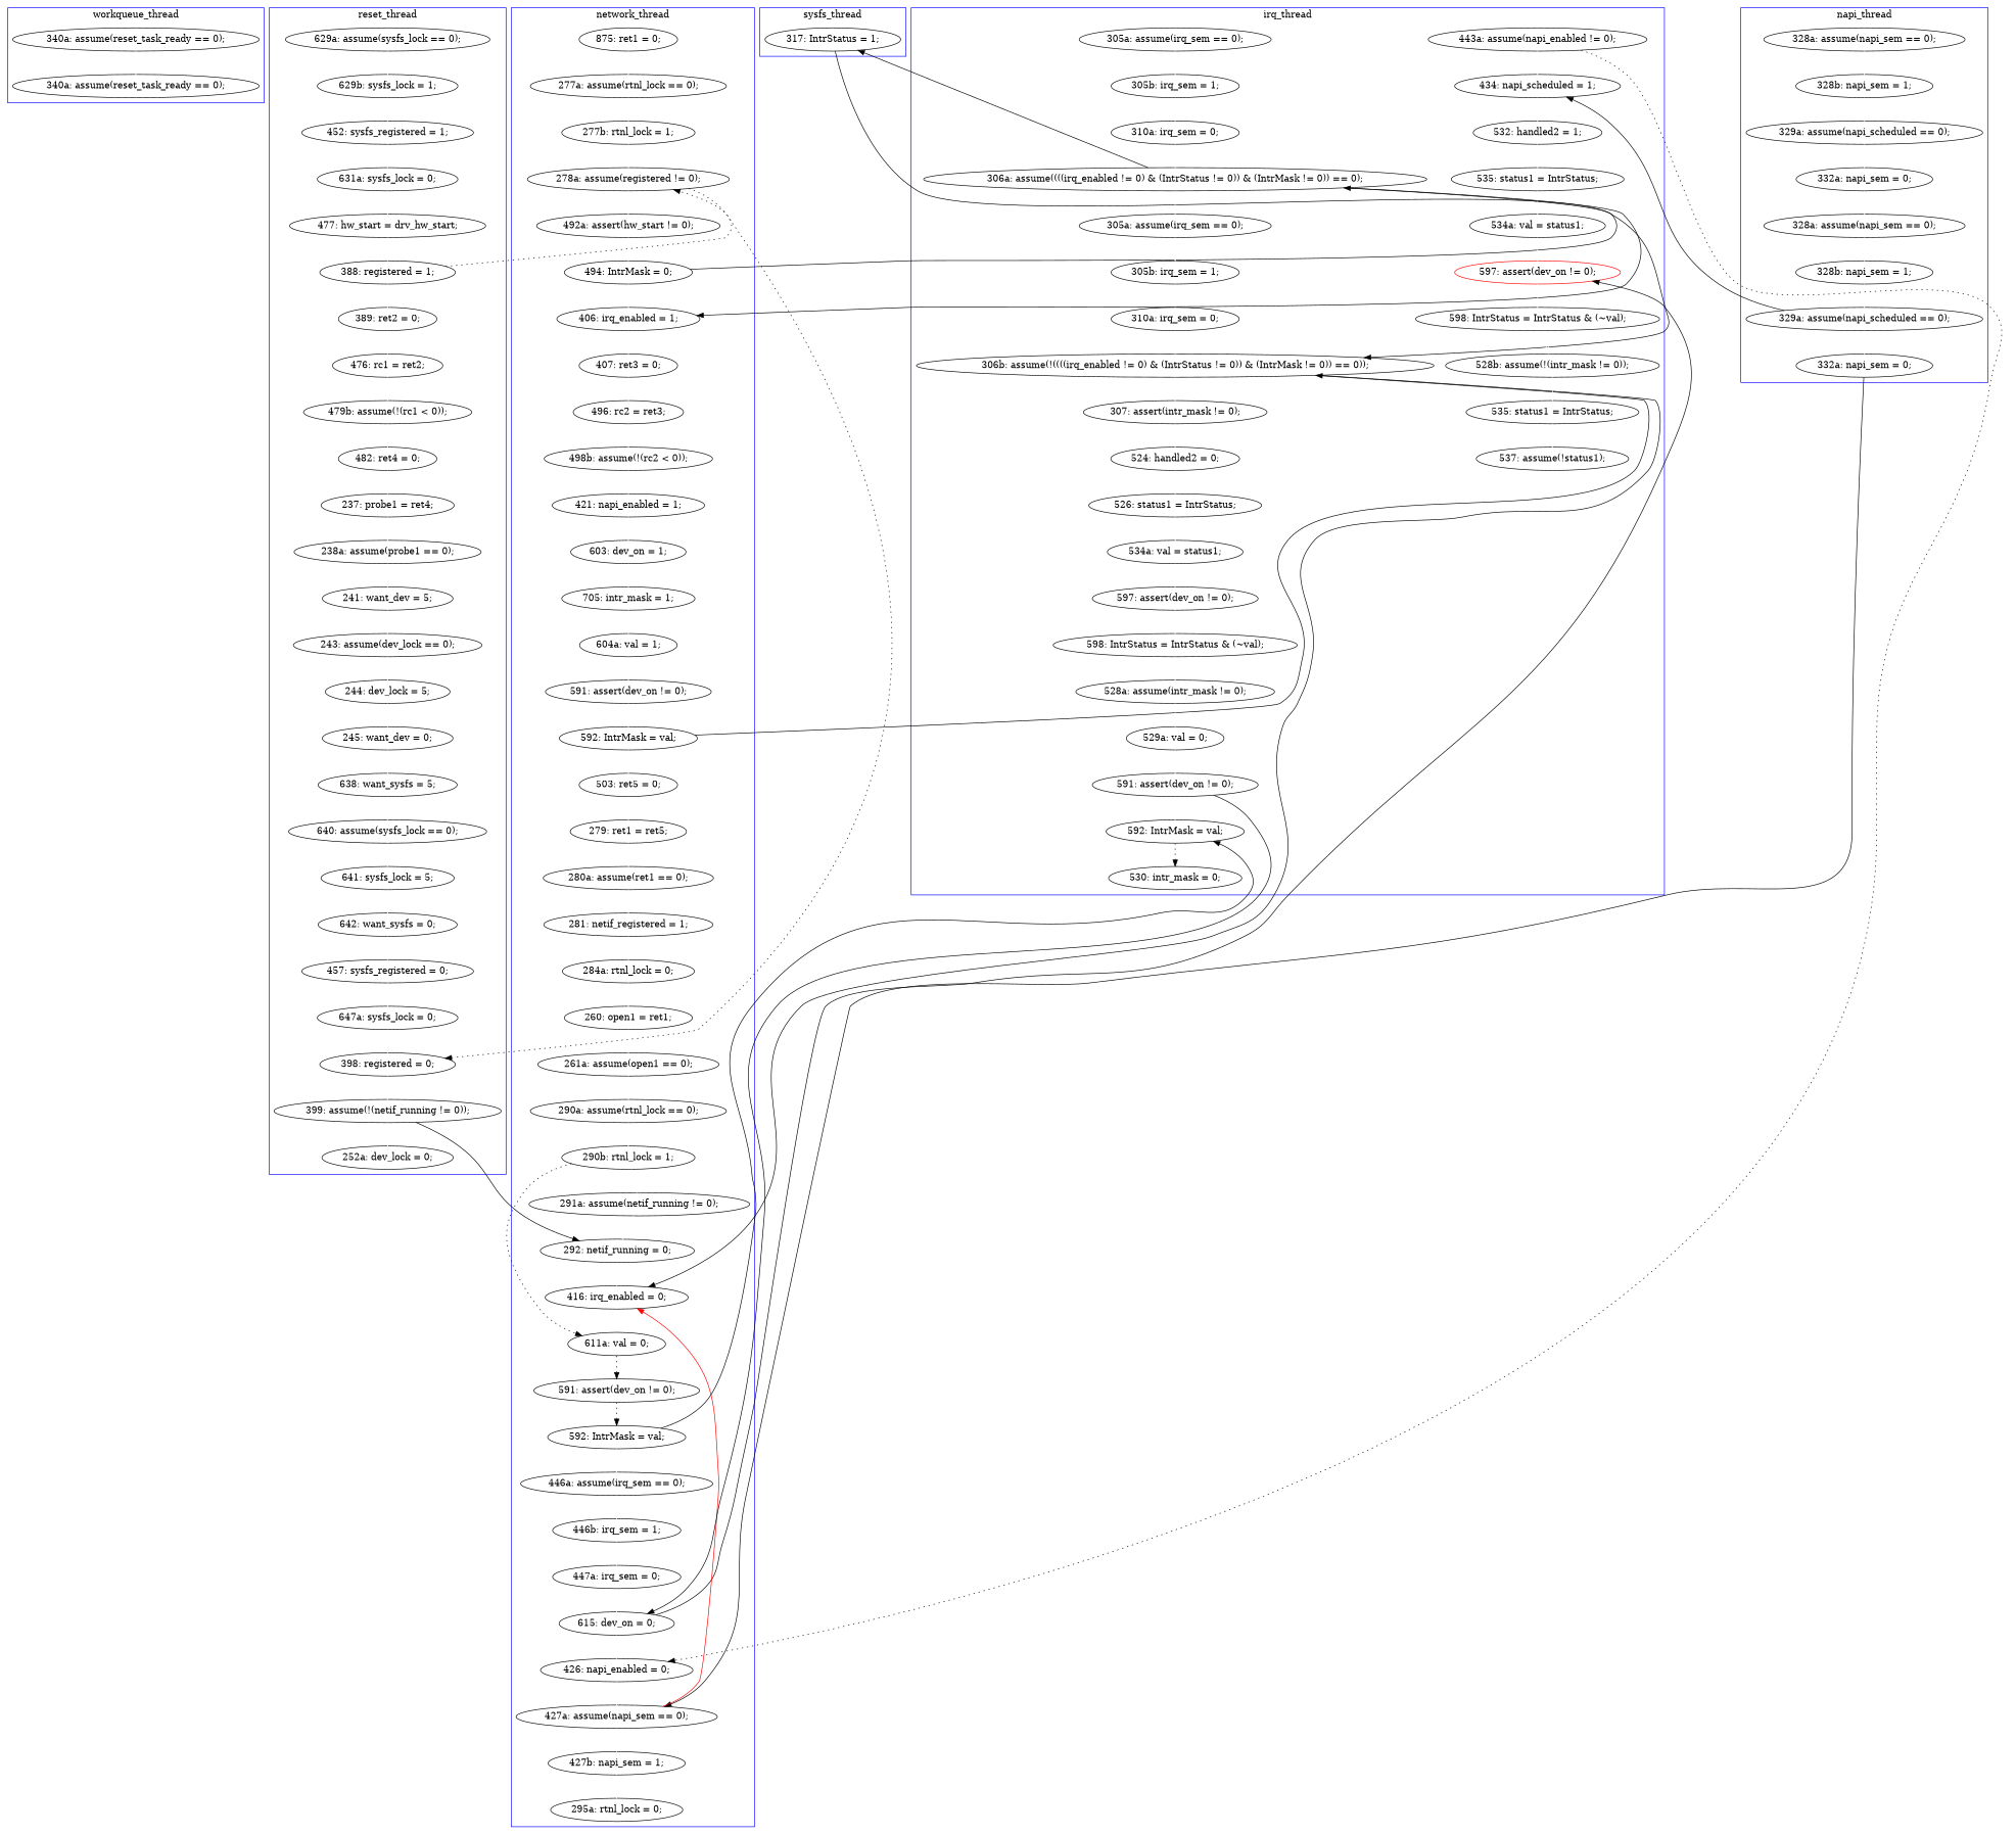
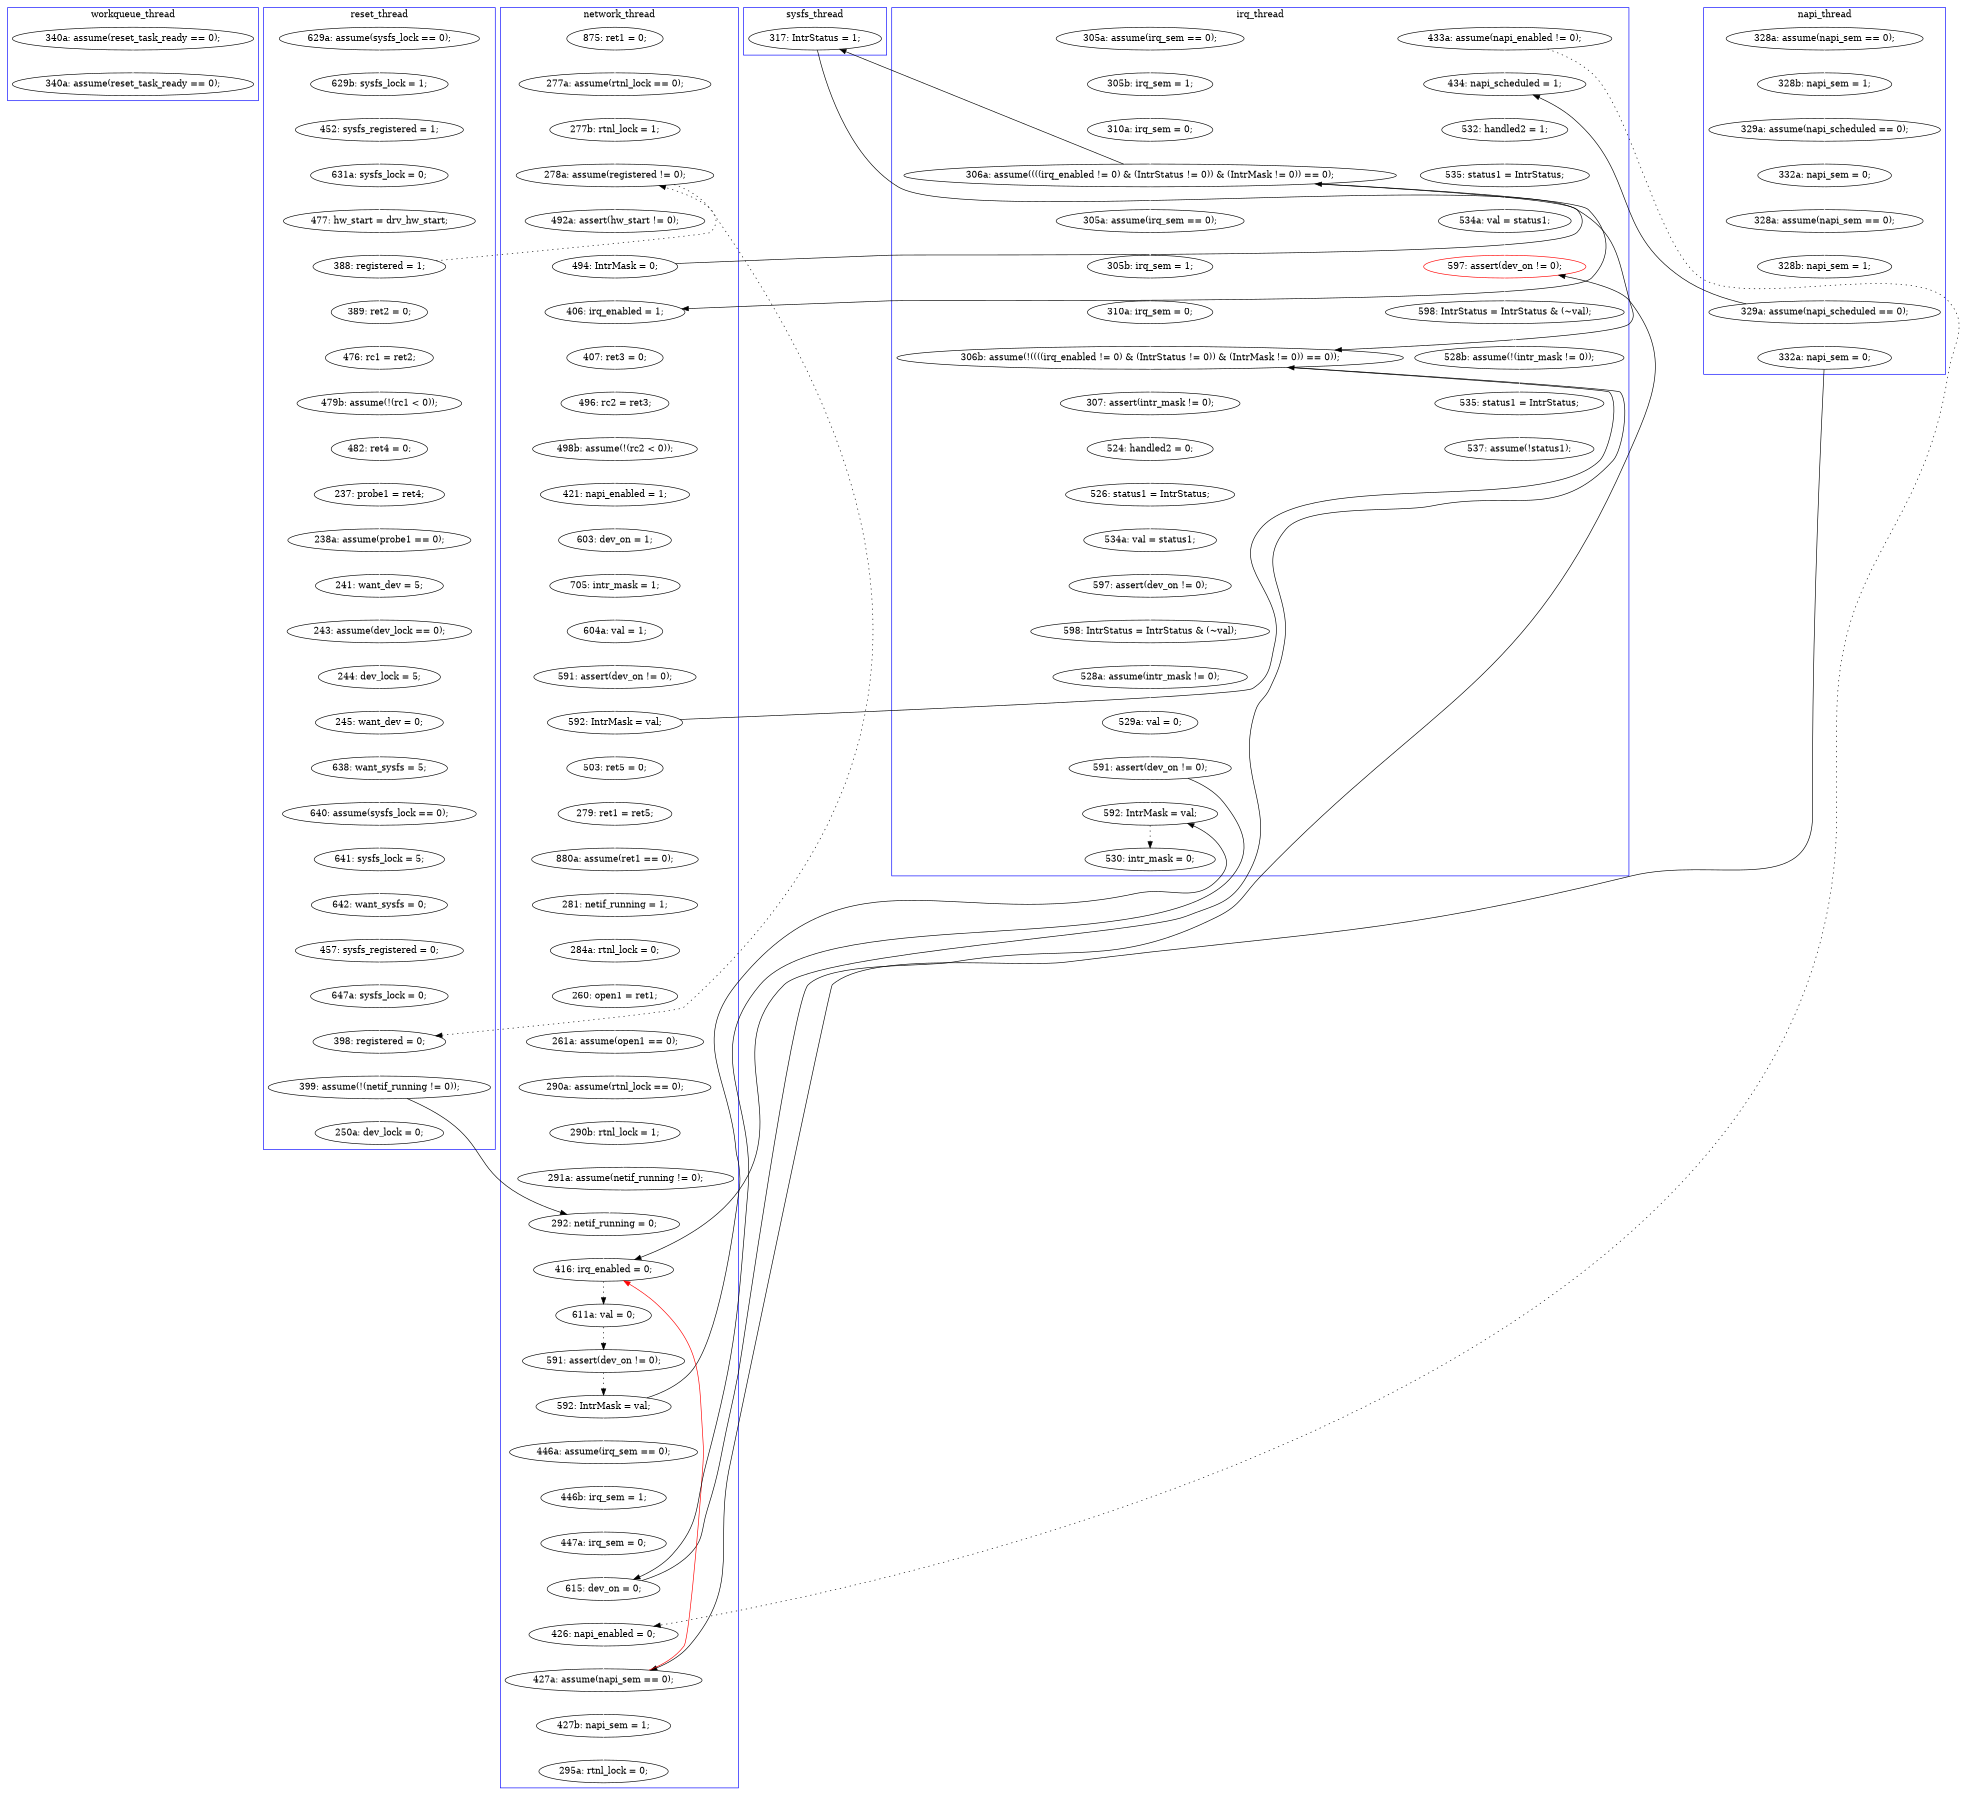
  digraph {
    edge [color=white style=solid]
    n1 [label="340a: assume(reset_task_ready == 0);"]
    n2 [label="340a: assume(reset_task_ready == 0);"]
    n3 [label="329a: assume(napi_scheduled == 0);"]
    n4 [label="329a: assume(napi_scheduled == 0);"]
    n5 [label="332a: napi_sem = 0;"]
    n6 [label="328a: assume(napi_sem == 0);"]
    n7 [label="328b: napi_sem = 1;"]
    n8 [label="332a: napi_sem = 0;"]
    n9 [label="328b: napi_sem = 1;"]
    n10 [label="328a: assume(napi_sem == 0);"]
    n11 [label="317: IntrStatus = 1;"]
    n12 [label="406: irq_enabled = 1;"]
    n13 [label="407: ret3 = 0;"]
    n14 [label="447a: irq_sem = 0;"]
    n15 [label="615: dev_on = 0;"]
    n16 [label="284a: rtnl_lock = 0;"]
    n17 [label="260: open1 = ret1;"]
    n18 [label="416: irq_enabled = 0;"]
    n19 [label="494: IntrMask = 0;"]
    n20 [label="611a: val = 0;"]
    n21 [label="591: assert(dev_on != 0);"]
    n22 [label="278a: assume(registered != 0);"]
    n23 [label="421: napi_enabled = 1;"]
    n24 [label="603: dev_on = 1;"]
    n25 [label="277a: assume(rtnl_lock == 0);"]
    n26 [label="277b: rtnl_lock = 1;"]
    n27 [label="705: intr_mask = 1;"]
    n28 [label="592: IntrMask = val;"]
    n29 [label="503: ret5 = 0;"]
    n30 [label="498b: assume(!(rc2 < 0));"]
    n31 [label="492a: assert(hw_start != 0);"]
-   n32 [label="281: netif_registered = 1;"]
+   n32 [label="281: netif_running = 1;"]
    n33 [label="279: ret1 = ret5;"]
    n34 [label="426: napi_enabled = 0;"]
    n35 [label="290b: rtnl_lock = 1;"]
    n36 [label="291a: assume(netif_running != 0);"]
    n37 [label="592: IntrMask = val;"]
    n38 [label="290a: assume(rtnl_lock == 0);"]
-   n39 [label="280a: assume(ret1 == 0);"]
+   n39 [label="880a: assume(ret1 == 0);"]
    n40 [label="261a: assume(open1 == 0);"]
    n41 [label="427b: napi_sem = 1;"]
    n42 [label="295a: rtnl_lock = 0;"]
    n43 [label="446a: assume(irq_sem == 0);"]
    n44 [label="427a: assume(napi_sem == 0);"]
    n45 [label="292: netif_running = 0;"]
    n46 [label="604a: val = 1;"]
    n47 [label="591: assert(dev_on != 0);"]
    n48 [label="496: rc2 = ret3;"]
    n49 [label="875: ret1 = 0;"]
    n50 [label="446b: irq_sem = 1;"]
    n51 [label="434: napi_scheduled = 1;"]
    n52 [label="305b: irq_sem = 1;"]
    n53 [label="310a: irq_sem = 0;"]
    n54 [label="597: assert(dev_on != 0);"]
    n55 [label="598: IntrStatus = IntrStatus & (~val);"]
    n56 [label="535: status1 = IntrStatus;"]
    n57 [label="534a: val = status1;"]
    n58 [label="526: status1 = IntrStatus;"]
    n59 [label="534a: val = status1;"]
    n60 [label="306b: assume(!((((irq_enabled != 0) & (IntrStatus != 0)) & (IntrMask != 0)) == 0));"]
-   n61 [label="443a: assume(napi_enabled != 0);"]
+   n61 [label="433a: assume(napi_enabled != 0);"]
    n62 [label="591: assert(dev_on != 0);"]
    n63 [label="592: IntrMask = val;"]
    n64 [label="528b: assume(!(intr_mask != 0));"]
    n65 [label="535: status1 = IntrStatus;"]
    n66 [label="306a: assume((((irq_enabled != 0) & (IntrStatus != 0)) & (IntrMask != 0)) == 0);"]
    n67 [label="528a: assume(intr_mask != 0);"]
    n68 [label="529a: val = 0;"]
    n69 [label="305b: irq_sem = 1;"]
    n70 [label="310a: irq_sem = 0;"]
    n71 [label="307: assert(intr_mask != 0);"]
    n72 [label="305a: assume(irq_sem == 0);"]
    n73 [label="524: handled2 = 0;"]
    n74 [label="305a: assume(irq_sem == 0);"]
    n75 [label="532: handled2 = 1;"]
    n76 [color=red label="597: assert(dev_on != 0);"]
    n77 [label="598: IntrStatus = IntrStatus & (~val);"]
    n78 [label="537: assume(!status1);"]
    n79 [label="530: intr_mask = 0;"]
    n80 [label="476: rc1 = ret2;"]
    n81 [label="479b: assume(!(rc1 < 0));"]
    n82 [label="398: registered = 0;"]
    n83 [label="640: assume(sysfs_lock == 0);"]
    n84 [label="641: sysfs_lock = 5;"]
    n85 [label="241: want_dev = 5;"]
    n86 [label="243: assume(dev_lock == 0);"]
    n87 [label="244: dev_lock = 5;"]
    n88 [label="482: ret4 = 0;"]
    n89 [label="647a: sysfs_lock = 0;"]
    n90 [label="399: assume(!(netif_running != 0));"]
-   n91 [label="252a: dev_lock = 0;"]
+   n91 [label="250a: dev_lock = 0;"]
    n92 [label="477: hw_start = drv_hw_start;"]
    n93 [label="388: registered = 1;"]
    n94 [label="629b: sysfs_lock = 1;"]
    n95 [label="452: sysfs_registered = 1;"]
    n96 [label="642: want_sysfs = 0;"]
    n97 [label="237: probe1 = ret4;"]
    n98 [label="238a: assume(probe1 == 0);"]
    n99 [label="389: ret2 = 0;"]
    n100 [label="457: sysfs_registered = 0;"]
    n101 [label="245: want_dev = 0;"]
    n102 [label="638: want_sysfs = 5;"]
    n103 [label="631a: sysfs_lock = 0;"]
    n104 [label="629a: assume(sysfs_lock == 0);"]
    subgraph cluster_1 {
      color=blue
      label=workqueue_thread
      n1
      n2
    }
    subgraph cluster_2 {
      color=blue
      label=napi_thread
      n3
      n4
      n5
      n6
      n7
      n8
      n9
      n10
    }
    subgraph cluster_3 {
      color=blue
      label=sysfs_thread
      n11
    }
    subgraph cluster_4 {
      color=blue
      label=network_thread
      n12
      n13
      n14
      n15
      n16
      n17
      n18
      n19
      n20
      n21
      n22
      n23
      n24
      n25
      n26
      n27
      n28
      n29
      n30
      n31
      n32
      n33
      n34
      n35
      n36
      n37
      n38
      n39
      n40
      n41
      n42
      n43
      n44
      n45
      n46
      n47
      n48
      n49
      n50
    }
    subgraph cluster_5 {
      color=blue
      label=irq_thread
      n51
      n52
      n53
      n54
      n55
      n56
      n57
      n58
      n59
      n60
      n61
      n62
      n63
      n64
      n65
      n66
      n67
      n68
      n69
      n70
      n71
      n72
      n73
      n74
      n75
      n76
      n77
      n78
      n79
    }
    subgraph cluster_6 {
      color=blue
      label=reset_thread
      n80
      n81
      n82
      n83
      n84
      n85
      n86
      n87
      n88
      n89
      n90
      n91
      n92
      n93
      n94
      n95
      n96
      n97
      n98
      n99
      n100
      n101
      n102
      n103
      n104
    }
    n1 -> n2
    n3 -> n8
    n3 -> n51 [color=black constraint=false]
    n4 -> n5
    n5 -> n6
    n6 -> n7
    n7 -> n3
    n8 -> n44 [color=black constraint=false]
    n9 -> n4
    n10 -> n9
    n11 -> n60 [color=black constraint=false]
    n12 -> n13
    n13 -> n48
    n14 -> n15
    n15 -> n34
    n15 -> n76 [color=black constraint=false]
    n16 -> n17
    n17 -> n40
-   n35 -> n20 [color=black style=dotted]
+   n18 -> n20 [color=black style=dotted]
    n19 -> n12
    n19 -> n66 [color=black constraint=false]
    n20 -> n21 [color=black style=dotted]
    n21 -> n37 [color=black style=dotted]
    n22 -> n31
    n22 -> n82 [color=black constraint=false style=dotted]
    n23 -> n24
    n24 -> n27
    n25 -> n26
    n26 -> n22
    n27 -> n46
    n28 -> n29
    n28 -> n60 [color=black constraint=false]
    n29 -> n33
    n30 -> n23
    n31 -> n19
    n32 -> n16
    n33 -> n39
    n34 -> n44
    n35 -> n36
    n36 -> n45
    n37 -> n43
    n37 -> n63 [color=black constraint=false]
    n38 -> n35
    n39 -> n32
    n40 -> n38
    n41 -> n42
    n43 -> n50
    n44 -> n18 [color=red constraint=false]
    n44 -> n41
    n45 -> n18
    n46 -> n47
    n47 -> n28
    n48 -> n30
    n49 -> n25
    n50 -> n14
    n51 -> n75
    n52 -> n53
    n53 -> n60
    n54 -> n55
    n55 -> n67
    n56 -> n57
    n57 -> n76
    n58 -> n59
    n59 -> n54
    n60 -> n18 [color=black constraint=false]
    n60 -> n71
    n61 -> n34 [color=black constraint=false style=dotted]
    n61 -> n51
    n62 -> n15 [color=black constraint=false]
    n62 -> n63
    n63 -> n79 [color=black style=dotted]
    n64 -> n65
    n65 -> n78
    n66 -> n11 [color=black constraint=false]
    n66 -> n12 [color=black constraint=false]
    n66 -> n74
    n67 -> n68
    n68 -> n62
    n69 -> n70
    n70 -> n66
    n71 -> n73
    n72 -> n69
    n73 -> n58
    n74 -> n52
    n75 -> n56
    n76 -> n77
    n77 -> n64
    n80 -> n81
    n81 -> n88
    n82 -> n90
    n83 -> n84
    n84 -> n96
    n85 -> n86
    n86 -> n87
    n87 -> n101
    n88 -> n97
    n89 -> n82
    n90 -> n45 [color=black constraint=false]
    n90 -> n91
    n92 -> n93
    n93 -> n22 [color=black constraint=false style=dotted]
    n93 -> n99
    n94 -> n95
    n95 -> n103
    n96 -> n100
    n97 -> n98
    n98 -> n85
    n99 -> n80
    n100 -> n89
    n101 -> n102
    n102 -> n83
    n103 -> n92
    n104 -> n94
  }
